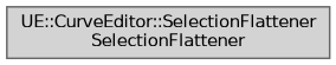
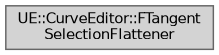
  digraph {
    rankdir=LR
-   n1 [color=grey40 fillcolor=lightgrey fontname=Helvetica fontsize=10 height=0.2 label="UE::CurveEditor::SelectionFlattener\lSelectionFlattener" shape=box style=filled width=0.4]
+   n1 [color=grey40 fillcolor=lightgrey fontname=Helvetica fontsize=10 height=0.2 label="UE::CurveEditor::FTangent\lSelectionFlattener" shape=box style=filled width=0.4]
  }
